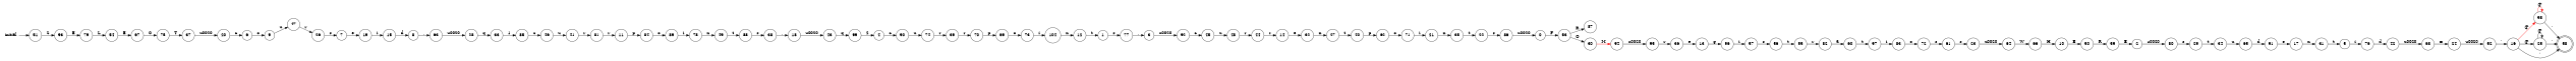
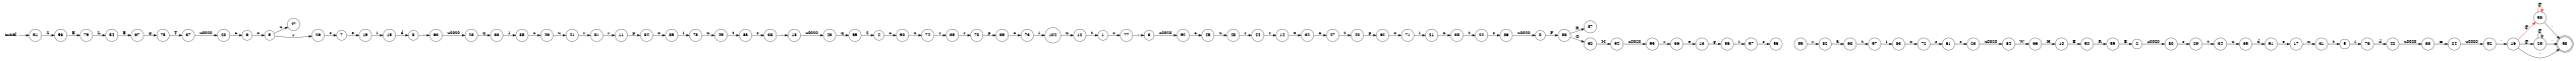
  digraph {
    fontname="DejaVu Serif"
    rankdir=LR
    node [fontname="DejaVu Serif" shape=circle]
    edge [fontname="DejaVu Serif"]
    0
    53
    87
    30
    1
    77
    3
    92
    2
    80
    29
    34
    45
    48
    4
    90
    74
    39
    5
    76
    42
    68
    6
    9
    47
    26
    7
    19
    15
    8
    63
    28
    33
    10
    50
    59
    11
    84
    89
    78
    12
    13
    96
    57
    56
    14
    32
    27
    40
    16
    98
    25
    58 [shape=doublecircle]
    17
    31
    18
    43
    99
    20
    21
    35
    22
    86
    23
    64
    66
    24
    52
    62
    71
    85
    46
    65
    91
    94
    95
    36
    41
    37
    38
    70
    69
    73
    81
    44
    49
    88
    51
    93
    79
    initial [shape=plaintext]
    54
    67
    75
    55
    82
    60
    97
    83
    72
    61
    n102 [label=104]
    0 -> 53 [label=F]
    53 -> 87 [label=R]
    53 -> 30 [label=O]
-   30 -> 94 [label=M color=red]
+   30 -> 94 [label=M]
    1 -> 77 [label=s]
    77 -> 3 [label=","]
    3 -> 92 [label="\u0020"]
    92 -> 45 [label=c]
    2 -> 80 [label="\u0020"]
    80 -> 29 [label=s]
    29 -> 34 [label=t]
    34 -> 65 [label=u]
    45 -> 48 [label=u]
    48 -> 44 [label=r]
    4 -> 90 [label=c]
    90 -> 74 [label=u]
    74 -> 39 [label=r]
    39 -> 70 [label=r]
    5 -> 76 [label=i]
    76 -> 42 [label=d]
    42 -> 68 [label="\u0020"]
    68 -> 24 [label="="]
    6 -> 9 [label=o]
    9 -> 47 [label=u]
-   47 -> 26 [label=r]
+   9 -> 26 [label=r]
    26 -> 7 [label=s]
    7 -> 19 [label=e]
    19 -> 15 [label=i]
    15 -> 8 [label=d]
    8 -> 63 [label=","]
    63 -> 28 [label="\u0020"]
    28 -> 33 [label=q]
    33 -> 85 [label=1]
    10 -> 50 [label=E]
    50 -> 59 [label=R]
    59 -> 2 [label=E]
    11 -> 84 [label=p]
    84 -> 89 [label=o]
    89 -> 78 [label=i]
    78 -> 49 [label=n]
    12 -> 1 [label=t]
    13 -> 96 [label=g]
    96 -> 57 [label=i]
    57 -> 56 [label=s]
-   56 -> 55 [label=t]
    14 -> 32 [label=e]
    32 -> 27 [label=n]
    27 -> 40 [label=t]
    40 -> 62 [label=p]
    16 -> 98 [color=red label="@"]
    16 -> 25 [label="@"]
    16 -> 58 [label="'"]
    98 -> 98 [color=red label="@"]
    98 -> 58 [label="'"]
    25 -> 25 [label="@"]
    25 -> 58 [label="'"]
    17 -> 31 [label=n]
    31 -> 5 [label=t]
    18 -> 43 [label="\u0020"]
    43 -> 99 [label=q]
    99 -> 4 [label=2]
    20 -> 6 [label=c]
    21 -> 35 [label=n]
    35 -> 22 [label=t]
    22 -> 86 [label=s]
    86 -> 0 [label="\u0020"]
    23 -> 64 [label="\u0020"]
    64 -> 66 [label=W]
    66 -> 10 [label=H]
    24 -> 52 [label="\u0020"]
    52 -> 16 [label="'"]
    62 -> 71 [label=o]
    71 -> 21 [label=i]
    85 -> 46 [label=c]
    46 -> 41 [label=u]
    65 -> 91 [label=d]
    91 -> 17 [label=e]
    94 -> 95 [label="\u0020"]
    95 -> 36 [label=r]
    36 -> 13 [label=e]
    41 -> 81 [label=r]
    37 -> 20 [label="\u0020"]
    38 -> 18 [label=","]
    70 -> 69 [label=p]
    69 -> 73 [label=o]
    73 -> n102 [label=i]
    81 -> 11 [label=r]
    44 -> 14 [label=r]
    49 -> 88 [label=t]
    88 -> 38 [label=s]
    51 -> 93 [label=S]
    93 -> 79 [label=E]
    79 -> 54 [label=L]
    initial -> 51
    54 -> 67 [label=E]
-   67 -> 75 [label=C]
+   67 -> 75 [label=g]
    75 -> 37 [label=T]
    55 -> 82 [label=r]
    82 -> 60 [label=a]
    60 -> 97 [label=t]
    97 -> 83 [label=i]
    83 -> 72 [label=o]
    72 -> 61 [label=s]
    61 -> 23 [label=s]
    n102 -> 12 [label=n]
  }
